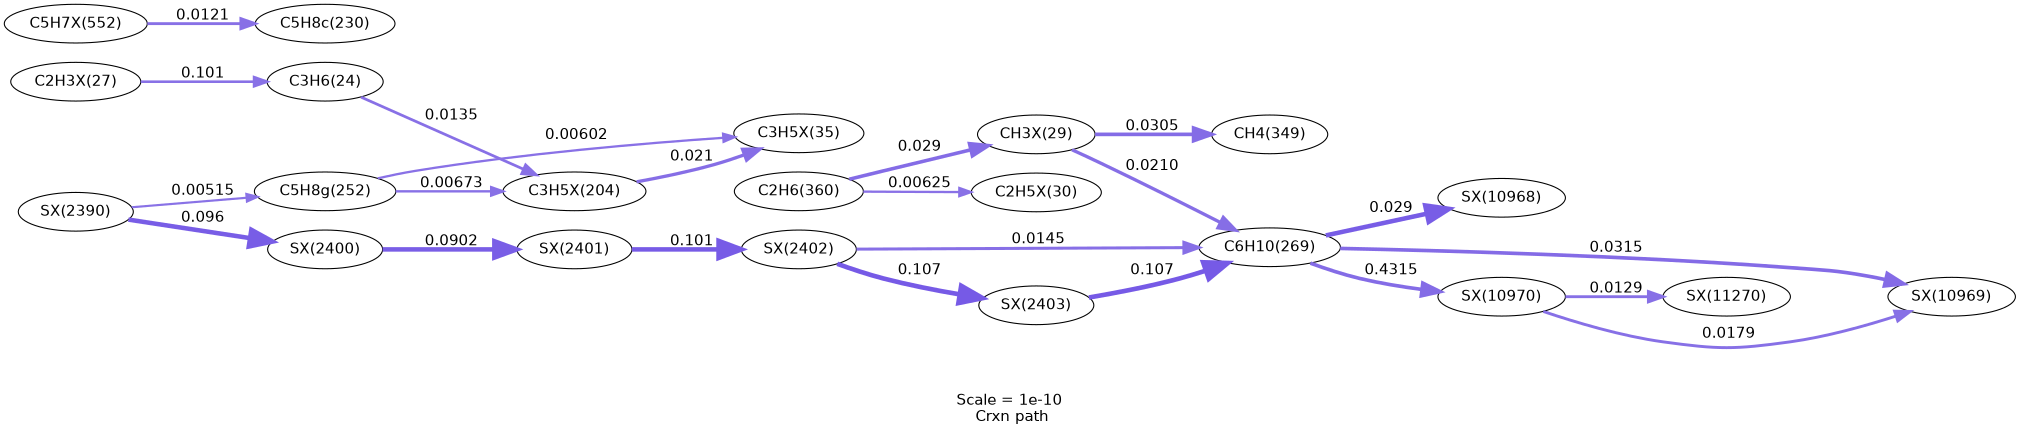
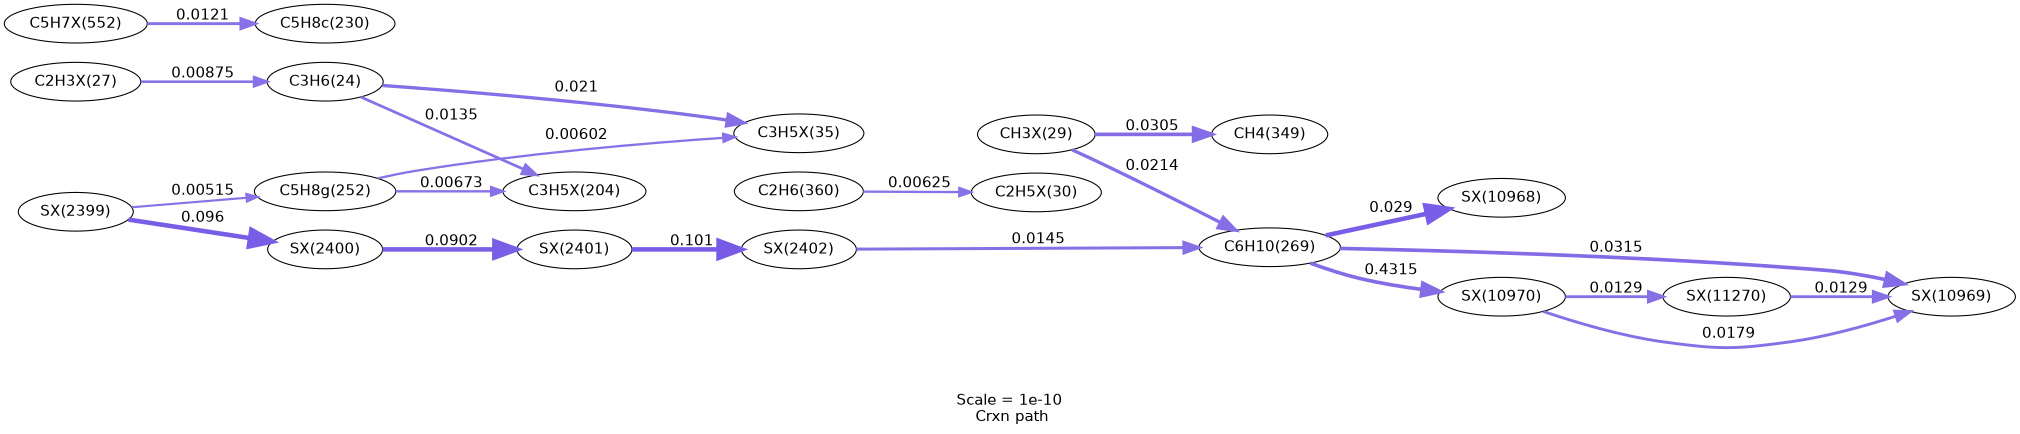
  digraph {
    fontname=Helvetica
    label="Scale = 1e-10\l Crxn path"
    rankdir=LR
    node [fontname=Helvetica]
    edge [arrowsize=1.36 color="0.7, 0.513, 0.9" fontname=Helvetica style="setlinewidth(3.39)"]
    n1 [label="C2H3X(27)"]
    n2 [label="C3H6(24)"]
    n3 [label="C3H5X(204)"]
    n4 [label="C3H5X(35)"]
    n5 [label="C6H10(269)"]
    n6 [label="SX(10968)"]
    n7 [label="SX(10969)"]
    n8 [label="SX(10970)"]
    n9 [label="C5H8c(230)"]
    n10 [label="C5H8g(252)"]
    n11 [label="SX(11270)"]
    n12 [label="C2H6(360)"]
    n13 [label="CH3X(29)"]
    n14 [label="C2H5X(30)"]
    n15 [label="CH4(349)"]
    n16 [label="C5H7X(552)"]
-   n17 [label="SX(2390)"]
+   n17 [label="SX(2399)"]
    n18 [label="SX(2400)"]
    n19 [label="SX(2401)"]
    n20 [label="SX(2402)"]
-   n21 [label="SX(2403)"]
-   n1 -> n2 [arrowsize=1.21 color="0.7, 0.509, 0.9" label=" 0.101" style="setlinewidth(2.42)"]
+   n1 -> n2 [arrowsize=1.21 color="0.7, 0.509, 0.9" label=" 0.00875" style="setlinewidth(2.42)"]
    n2 -> n3 [arrowsize=1.28 color="0.7, 0.511, 0.9" label=" 0.0135" style="setlinewidth(2.56)"]
-   n3 -> n4 [arrowsize=1.54 color="0.7, 0.521, 0.9" label=" 0.021" style="setlinewidth(3.08)"]
+   n2 -> n4 [arrowsize=1.54 color="0.7, 0.521, 0.9" label=" 0.021" style="setlinewidth(3.08)"]
    n5 -> n6 [arrowsize=2.11 color="0.7, 0.595, 0.9" label=" 0.029" style="setlinewidth(4.22)"]
    n5 -> n7 [arrowsize=1.7 color="0.7, 0.532, 0.9" label=" 0.0315"]
    n5 -> n8 [arrowsize=1.69 color="0.7, 0.531, 0.9" label=" 0.4315"]
    n8 -> n7 [label=" 0.0179" style="setlinewidth(2.72)"]
    n8 -> n11 [label=" 0.0129" style="setlinewidth(2.71)"]
    n10 -> n3 [arrowsize=1.11 color="0.7, 0.507, 0.9" label=" 0.00673" style="setlinewidth(2.22)"]
    n10 -> n4 [arrowsize=1.07 color="0.7, 0.506, 0.9" label=" 0.00602" style="setlinewidth(2.14)"]
-   n12 -> n13 [arrowsize=1.66 color="0.7, 0.529, 0.9" label=" 0.029" style="setlinewidth(3.33)"]
+   n11 -> n7 [label=" 0.0129" style="setlinewidth(2.71)"]
    n12 -> n14 [arrowsize=1.08 color="0.7, 0.506, 0.9" label=" 0.00625" style="setlinewidth(2.17)"]
-   n13 -> n5 [arrowsize=1.55 color="0.7, 0.521, 0.9" label=" 0.0210" style="setlinewidth(3.1)"]
+   n13 -> n5 [arrowsize=1.55 color="0.7, 0.521, 0.9" label=" 0.0214" style="setlinewidth(3.1)"]
    n13 -> n15 [arrowsize=1.68 color="0.7, 0.531, 0.9" label=" 0.0305" style="setlinewidth(3.37)"]
    n16 -> n9 [arrowsize=1.33 color="0.7, 0.512, 0.9" label=" 0.0121" style="setlinewidth(2.67)"]
    n17 -> n10 [arrowsize=1.01 color="0.7, 0.505, 0.9" label=" 0.00515" style="setlinewidth(2.02)"]
    n17 -> n18 [arrowsize=2.12 color="0.7, 0.596, 0.9" label=" 0.096" style="setlinewidth(4.23)"]
    n18 -> n19 [arrowsize=2.09 color="0.7, 0.59, 0.9" label=" 0.0902" style="setlinewidth(4.18)"]
    n19 -> n20 [arrowsize=2.13 color="0.7, 0.601, 0.9" label=" 0.101" style="setlinewidth(4.27)"]
    n20 -> n5 [arrowsize=1.4 color="0.7, 0.515, 0.9" label=" 0.0145" style="setlinewidth(2.81)"]
-   n20 -> n21 [arrowsize=2.16 color="0.7, 0.607, 0.9" label=" 0.107" style="setlinewidth(4.31)"]
-   n21 -> n5 [arrowsize=2.16 color="0.7, 0.607, 0.9" label=" 0.107" style="setlinewidth(4.31)"]
  }
